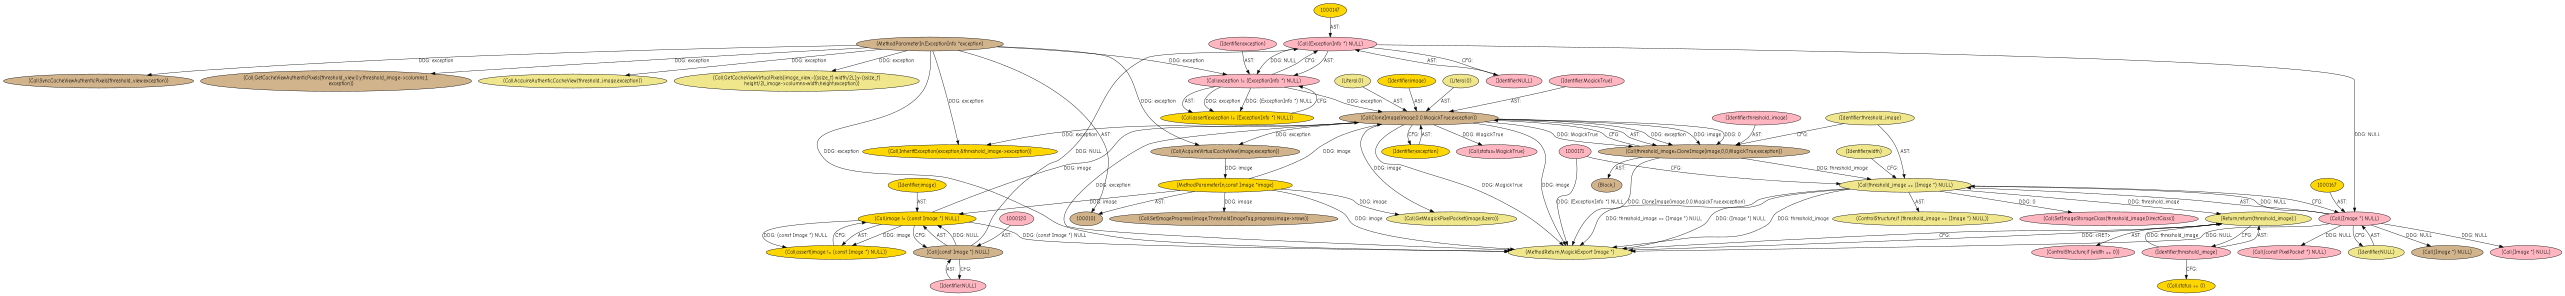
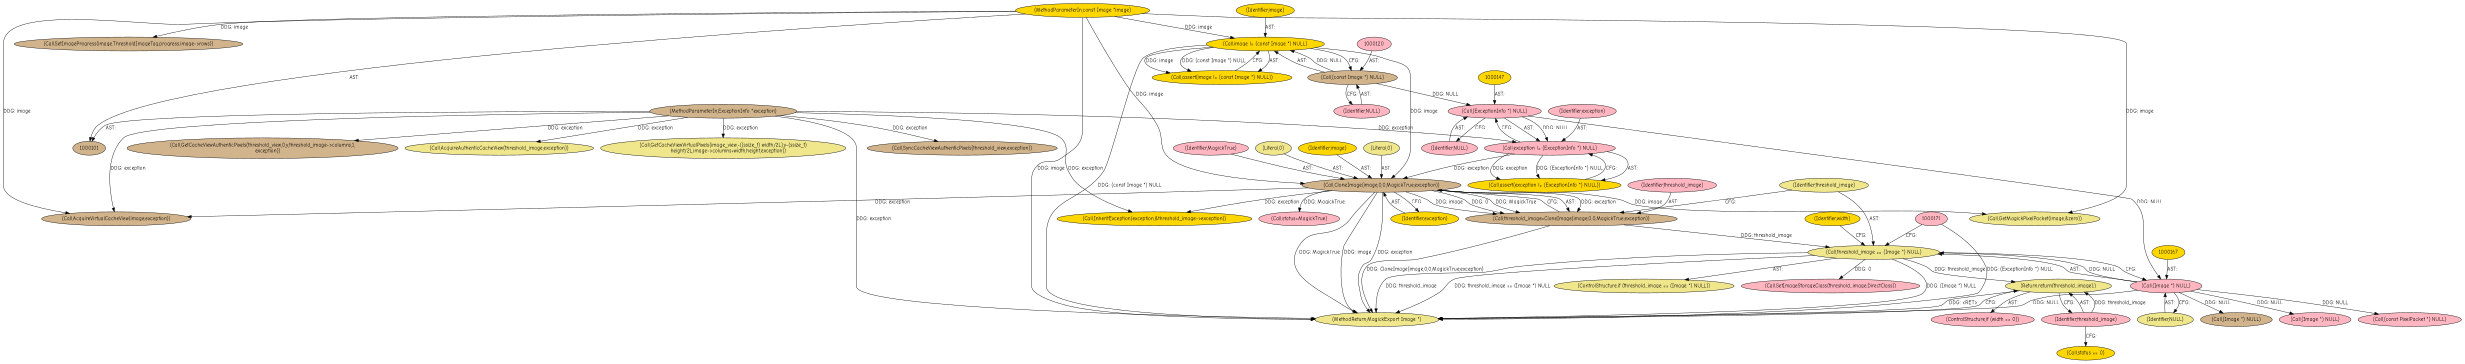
  digraph {
    fontname="Comic Neue"
    node [fillcolor=lightpink fontname="Comic Neue" style=filled]
    edge [fontname="Comic Neue"]
    n1 [fillcolor=khaki label="(Return,return(threshold_image);)"]
    n2 [label="(Identifier,threshold_image)"]
    n3 [fillcolor=khaki label="(MethodReturn,MagickExport Image *)"]
    n4 [label="(ControlStructure,if (width == 0))"]
    n5 [fillcolor=gold label="(Call,status == 0)"]
    n6 [fillcolor=khaki label="(Call,threshold_image == (Image *) NULL)"]
    n7 [label="(Call,(Image *) NULL)"]
    n8 [fillcolor=khaki label="(ControlStructure,if (threshold_image == (Image *) NULL))"]
    n9 [label="(Call,SetImageStorageClass(threshold_image,DirectClass))"]
    n10 [fillcolor=tan label="(Call,(Image *) NULL)"]
    n11 [label="(Call,(Image *) NULL)"]
    n12 [label="(Call,(const PixelPacket *) NULL)"]
    n13 [fillcolor=khaki label="(Identifier,NULL)"]
    n14 [fillcolor=tan label="(Call,threshold_image=CloneImage(image,0,0,MagickTrue,exception))"]
    n15 [fillcolor=tan label="(Call,CloneImage(image,0,0,MagickTrue,exception))"]
-   n16 [fillcolor=tan label="(Block,)"]
    n17 [fillcolor=gold label="(Identifier,exception)"]
    n18 [fillcolor=gold label="(Call,InheritException(exception,&threshold_image->exception))"]
    n19 [fillcolor=tan label="(Call,AcquireVirtualCacheView(image,exception))"]
    n20 [label="(Call,status=MagickTrue)"]
    n21 [fillcolor=khaki label="(Call,GetMagickPixelPacket(image,&zero))"]
    n22 [fillcolor=gold label="(Call,image != (const Image *) NULL)"]
    n23 [fillcolor=tan label="(Call,(const Image *) NULL)"]
    n24 [fillcolor=gold label="(Call,assert(image != (const Image *) NULL))"]
    n25 [label="(Call,(ExceptionInfo *) NULL)"]
    n26 [label="(Identifier,NULL)"]
    n27 [fillcolor=gold label="(MethodParameterIn,const Image *image)"]
    n28 [fillcolor=tan label="(Call,SetImageProgress(image,ThresholdImageTag,progress,image->rows))"]
    1000101 [fillcolor=tan]
    n30 [label="(Call,exception != (ExceptionInfo *) NULL)"]
    n31 [label="(Identifier,NULL)"]
    n32 [fillcolor=gold label="(Call,assert(exception != (ExceptionInfo *) NULL))"]
    n33 [fillcolor=tan label="(MethodParameterIn,ExceptionInfo *exception)"]
    n34 [fillcolor=tan label="(Call,SyncCacheViewAuthenticPixels(threshold_view,exception))"]
    n35 [fillcolor=tan label="(Call,GetCacheViewAuthenticPixels(threshold_view,0,y,threshold_image->columns,1,\n      exception))"]
    n36 [fillcolor=khaki label="(Call,AcquireAuthenticCacheView(threshold_image,exception))"]
    n37 [fillcolor=khaki label="(Call,GetCacheViewVirtualPixels(image_view,-((ssize_t) width/2L),y-(ssize_t)\n      height/2L,image->columns+width,height,exception))"]
    n38 [fillcolor=khaki label="(Literal,0)"]
    n39 [fillcolor=gold label="(Identifier,image)"]
-   n40 [fillcolor=khaki label="(Identifier,width)"]
+   n40 [fillcolor=gold label="(Identifier,width)"]
    n41 [fillcolor=khaki label="(Literal,0)"]
    n42 [fillcolor=gold label="(Identifier,image)"]
    n43 [label="(Identifier,MagickTrue)"]
    n44 [fillcolor=khaki label="(Identifier,threshold_image)"]
    n45 [label="(Identifier,threshold_image)"]
    n46 [label="(Identifier,exception)"]
    1000171
    1000120
    1000147 [fillcolor=gold]
    1000167 [fillcolor=gold]
    n1 -> n2 [label="CFG: "]
    n1 -> n3 [label="DDG: <RET>"]
    n1 -> n4 [label="AST: "]
    n2 -> n1 [label="AST: "]
    n2 -> n1 [label="DDG: threshold_image"]
    n2 -> n5 [label="CFG: "]
    n3 -> n1 [label="CFG: "]
    n6 -> n1 [label="DDG: threshold_image"]
    n6 -> n3 [label="DDG: threshold_image == (Image *) NULL"]
    n6 -> n3 [label="DDG: (Image *) NULL"]
    n6 -> n3 [label="DDG: threshold_image"]
    n6 -> n7 [label="CFG: "]
    n6 -> n8 [label="AST: "]
    n6 -> n9 [label="DDG: 0"]
    n7 -> n3 [label="DDG: NULL"]
    n7 -> n6 [label="AST: "]
    n7 -> n6 [label="DDG: NULL"]
    n7 -> n10 [label="DDG: NULL"]
    n7 -> n11 [label="DDG: NULL"]
    n7 -> n12 [label="DDG: NULL"]
    n7 -> n13 [label="CFG: "]
    n13 -> n7 [label="AST: "]
    n14 -> n3 [label="DDG: CloneImage(image,0,0,MagickTrue,exception)"]
    n14 -> n6 [label="DDG: threshold_image"]
    n14 -> n15 [label="CFG: "]
-   n14 -> n16 [label="AST: "]
    n15 -> n3 [label="DDG: image"]
    n15 -> n3 [label="DDG: exception"]
    n15 -> n3 [label="DDG: MagickTrue"]
    n15 -> n14 [label="AST: "]
    n15 -> n14 [label="DDG: exception"]
    n15 -> n14 [label="DDG: image"]
    n15 -> n14 [label="DDG: 0"]
    n15 -> n14 [label="DDG: MagickTrue"]
    n15 -> n17 [label="CFG: "]
    n15 -> n18 [label="DDG: exception"]
    n15 -> n19 [label="DDG: exception"]
    n15 -> n20 [label="DDG: MagickTrue"]
    n15 -> n21 [label="DDG: image"]
    n17 -> n15 [label="AST: "]
    n22 -> n3 [label="DDG: (const Image *) NULL"]
    n22 -> n15 [label="DDG: image"]
    n22 -> n23 [label="CFG: "]
    n22 -> n24 [label="AST: "]
    n22 -> n24 [label="DDG: image"]
    n22 -> n24 [label="DDG: (const Image *) NULL"]
    n23 -> n22 [label="AST: "]
    n23 -> n22 [label="DDG: NULL"]
    n23 -> n25 [label="DDG: NULL"]
    n23 -> n26 [label="CFG: "]
    n24 -> n22 [label="CFG: "]
    n25 -> n7 [label="DDG: NULL"]
    n25 -> n30 [label="AST: "]
    n25 -> n30 [label="DDG: NULL"]
    n25 -> n31 [label="CFG: "]
    n26 -> n23 [label="AST: "]
    n27 -> n3 [label="DDG: image"]
    n27 -> n15 [label="DDG: image"]
-   n19 -> n27 [label="DDG: image"]
+   n27 -> n19 [label="DDG: image"]
    n27 -> n21 [label="DDG: image"]
    n27 -> n22 [label="DDG: image"]
    n27 -> n28 [label="DDG: image"]
    n27 -> 1000101 [label="AST: "]
    n30 -> n15 [label="DDG: exception"]
    n30 -> n25 [label="CFG: "]
    n30 -> n32 [label="AST: "]
    n30 -> n32 [label="DDG: exception"]
    n30 -> n32 [label="DDG: (ExceptionInfo *) NULL"]
    n31 -> n25 [label="AST: "]
    n32 -> n30 [label="CFG: "]
    n33 -> n3 [label="DDG: exception"]
    n33 -> n18 [label="DDG: exception"]
    n33 -> n19 [label="DDG: exception"]
    n33 -> 1000101 [label="AST: "]
    n33 -> n30 [label="DDG: exception"]
    n33 -> n34 [label="DDG: exception"]
    n33 -> n35 [label="DDG: exception"]
    n33 -> n36 [label="DDG: exception"]
    n33 -> n37 [label="DDG: exception"]
    n38 -> n15 [label="AST: "]
    n39 -> n15 [label="AST: "]
    n40 -> n6 [label="CFG: "]
    n41 -> n15 [label="AST: "]
    n42 -> n22 [label="AST: "]
    n43 -> n15 [label="AST: "]
    n44 -> n6 [label="AST: "]
    n44 -> n14 [label="CFG: "]
    n45 -> n14 [label="AST: "]
    n46 -> n30 [label="AST: "]
    1000171 -> n3 [label="DDG: (ExceptionInfo *) NULL"]
    1000171 -> n6 [label="CFG: "]
    1000120 -> n23 [label="AST: "]
    1000147 -> n25 [label="AST: "]
    1000167 -> n7 [label="AST: "]
  }
